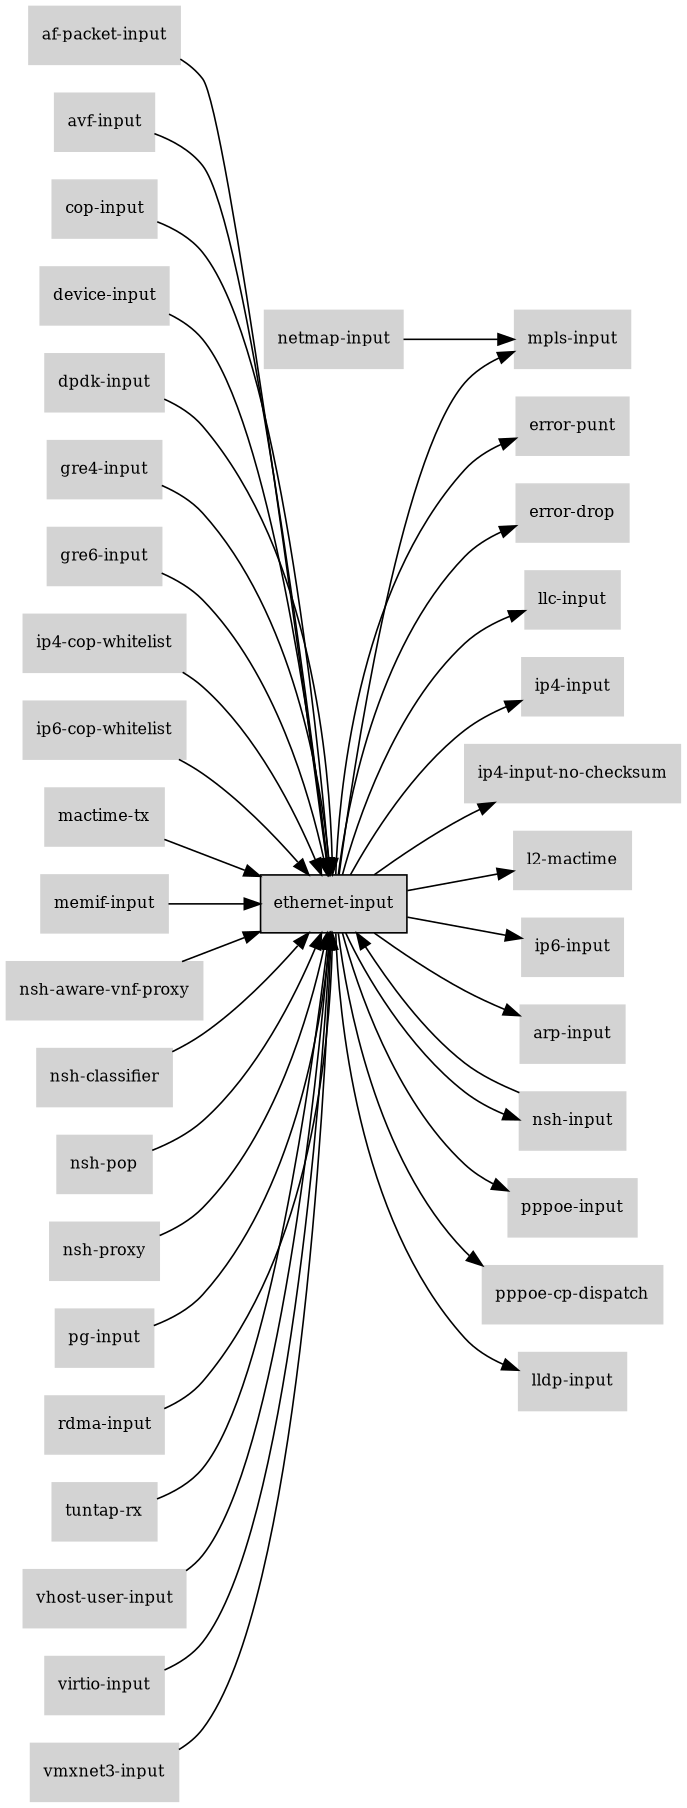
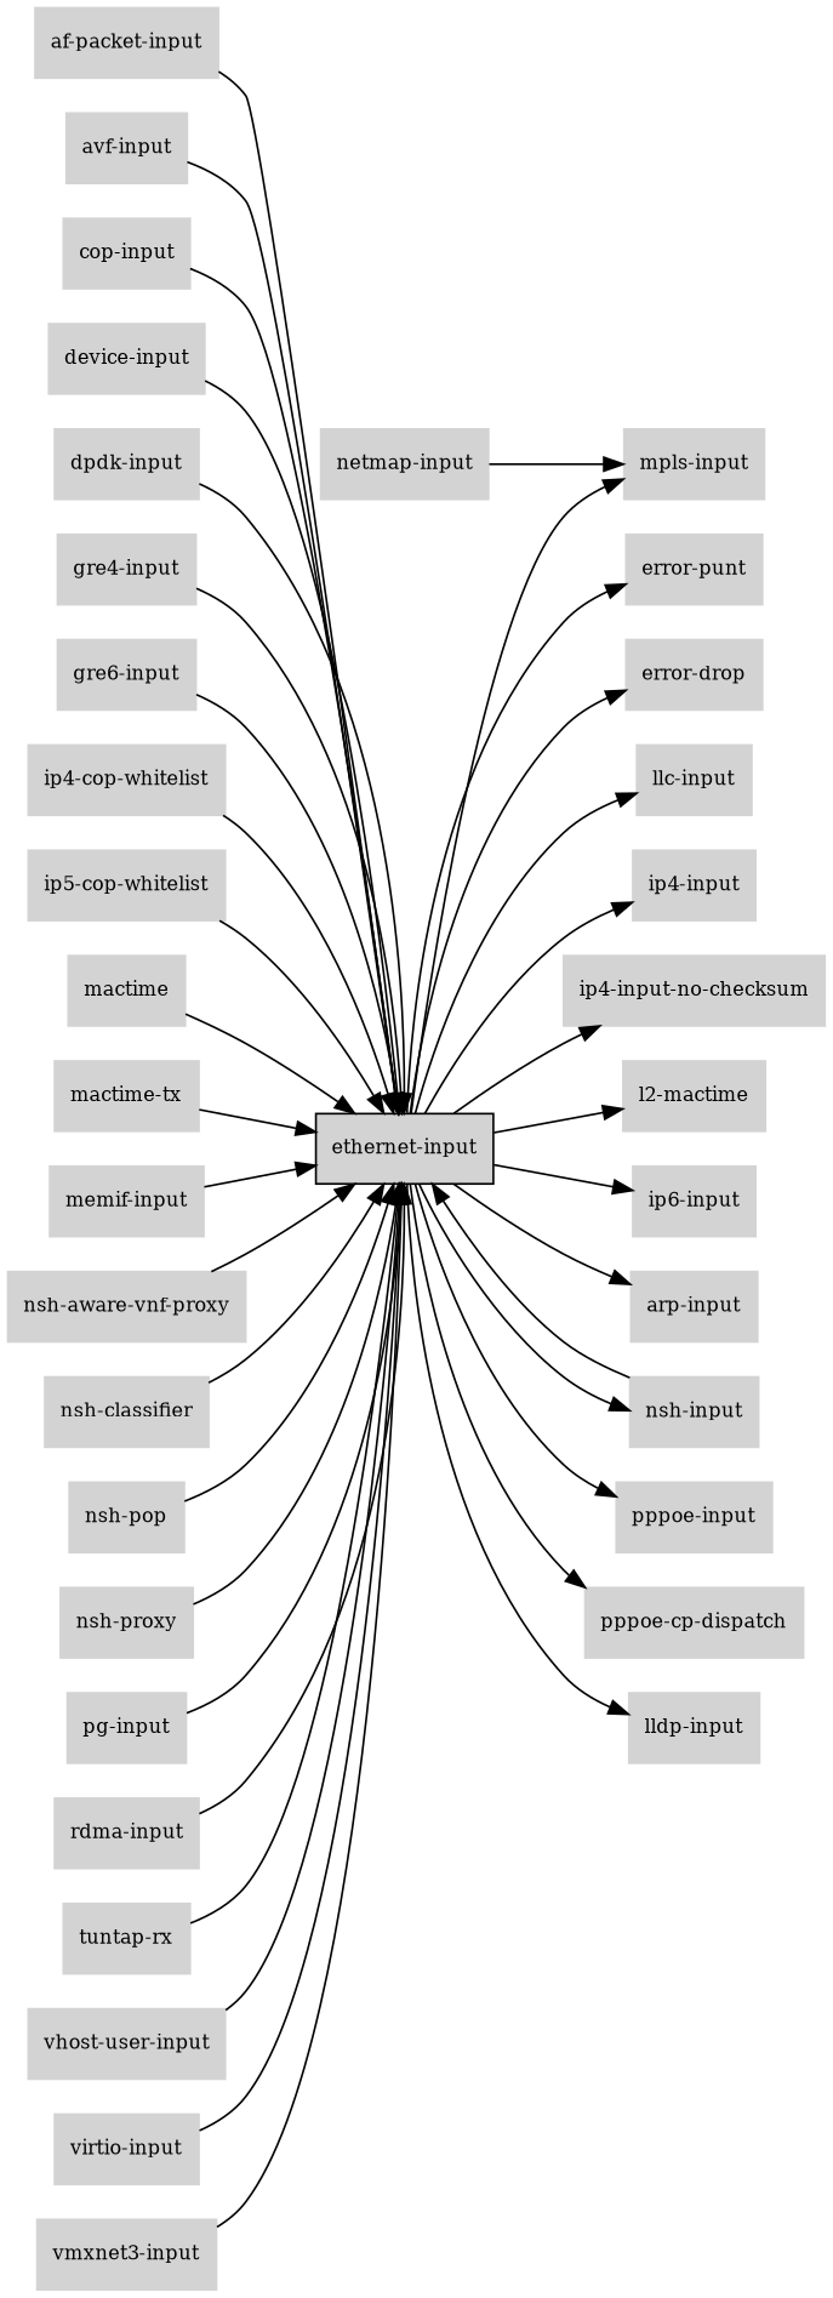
  digraph {
    rankdir=LR
    node [color=lightgray fillcolor=lightgray fontcolor=black fontsize=10 shape=box style=filled]
    edge [fontsize=8]
    "ethernet-input" [color=black]
    "error-punt"
    "error-drop"
    "llc-input"
    "ip4-input"
    "ip4-input-no-checksum"
    n7 [label="l2-mactime"]
    "mpls-input"
    "ip6-input"
    "arp-input"
    "nsh-input"
    "pppoe-input"
    "pppoe-cp-dispatch"
    "lldp-input"
    "af-packet-input"
    "avf-input"
    "cop-input"
    "device-input"
    "dpdk-input"
    "gre4-input"
    "gre6-input"
    "ip4-cop-whitelist"
-   "ip6-cop-whitelist"
+   "ip6-cop-whitelist" [label="ip5-cop-whitelist"]
+   mactime
    "mactime-tx"
    "memif-input"
    "netmap-input"
    "nsh-aware-vnf-proxy"
    "nsh-classifier"
    "nsh-pop"
    "nsh-proxy"
    "pg-input"
    "rdma-input"
    "tuntap-rx"
    "vhost-user-input"
    "virtio-input"
    "vmxnet3-input"
    "ethernet-input" -> "error-punt"
    "ethernet-input" -> "error-drop"
    "ethernet-input" -> "llc-input"
    "ethernet-input" -> "ip4-input"
    "ethernet-input" -> "ip4-input-no-checksum"
    "ethernet-input" -> n7
    "ethernet-input" -> "mpls-input"
    "ethernet-input" -> "ip6-input"
    "ethernet-input" -> "arp-input"
    "ethernet-input" -> "nsh-input"
    "ethernet-input" -> "pppoe-input"
    "ethernet-input" -> "pppoe-cp-dispatch"
    "ethernet-input" -> "lldp-input"
    "nsh-input" -> "ethernet-input"
    "af-packet-input" -> "ethernet-input"
    "avf-input" -> "ethernet-input"
    "cop-input" -> "ethernet-input"
    "device-input" -> "ethernet-input"
    "dpdk-input" -> "ethernet-input"
    "gre4-input" -> "ethernet-input"
    "gre6-input" -> "ethernet-input"
    "ip4-cop-whitelist" -> "ethernet-input"
    "ip6-cop-whitelist" -> "ethernet-input"
+   mactime -> "ethernet-input"
    "mactime-tx" -> "ethernet-input"
    "memif-input" -> "ethernet-input"
    "netmap-input" -> "mpls-input"
    "nsh-aware-vnf-proxy" -> "ethernet-input"
    "nsh-classifier" -> "ethernet-input"
    "nsh-pop" -> "ethernet-input"
    "nsh-proxy" -> "ethernet-input"
    "pg-input" -> "ethernet-input"
    "rdma-input" -> "ethernet-input"
    "tuntap-rx" -> "ethernet-input"
    "vhost-user-input" -> "ethernet-input"
    "virtio-input" -> "ethernet-input"
    "vmxnet3-input" -> "ethernet-input"
  }
